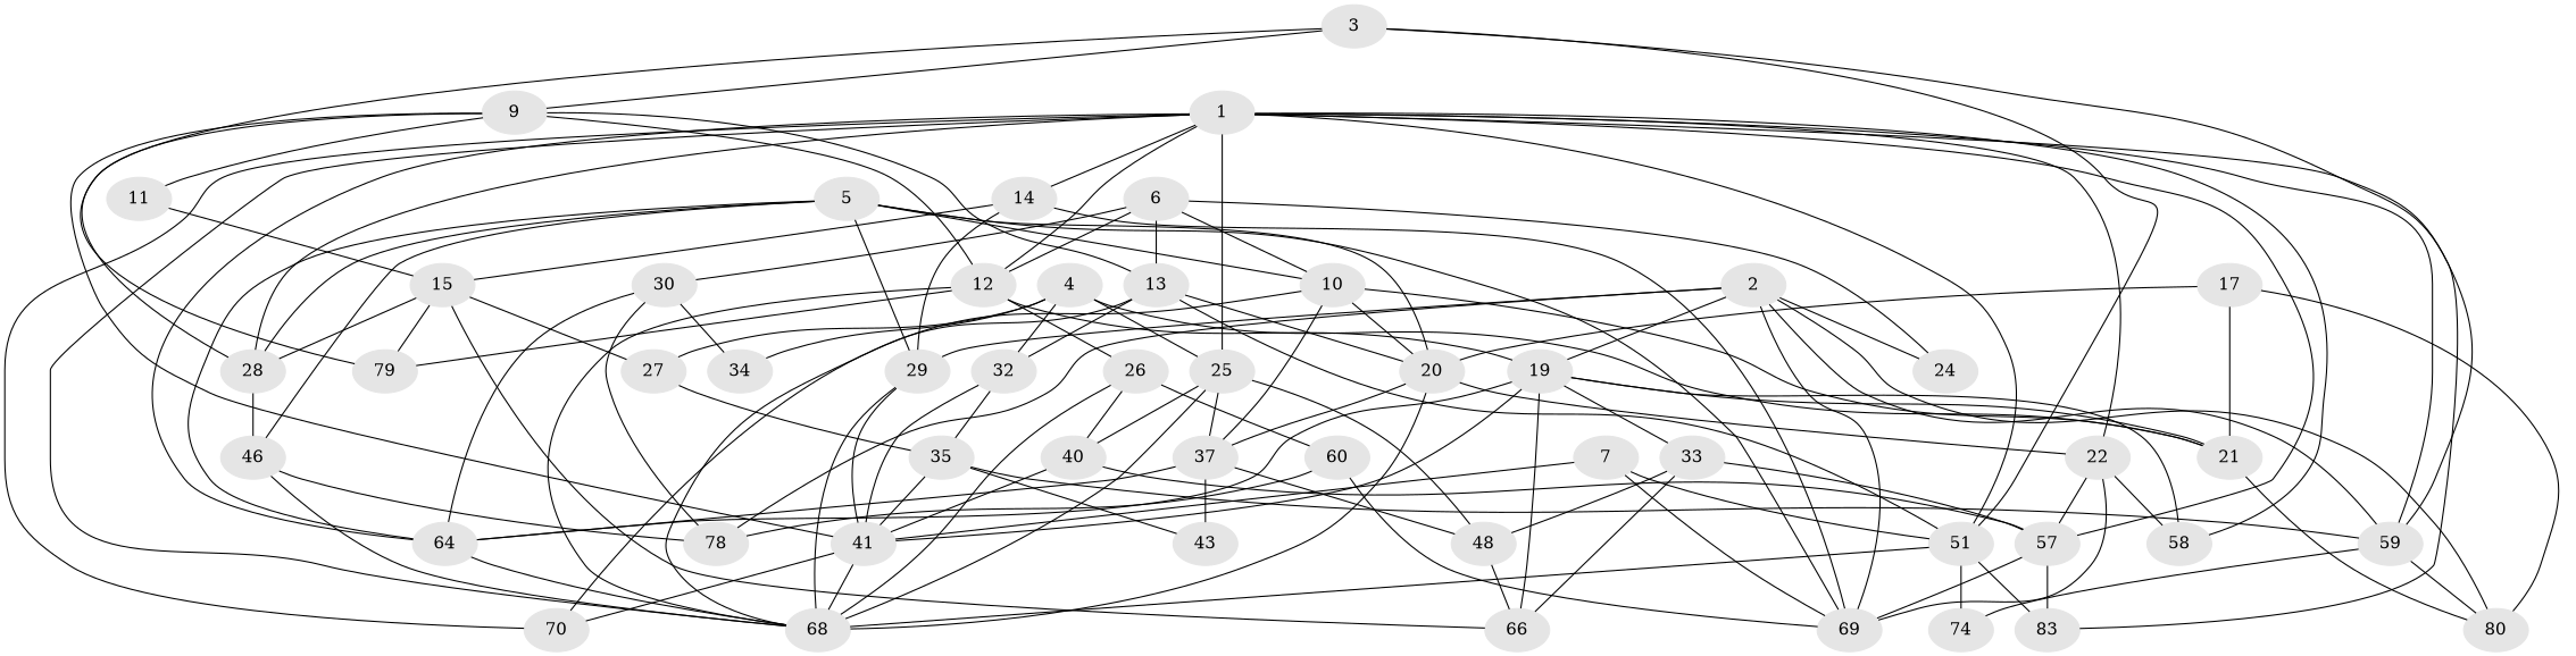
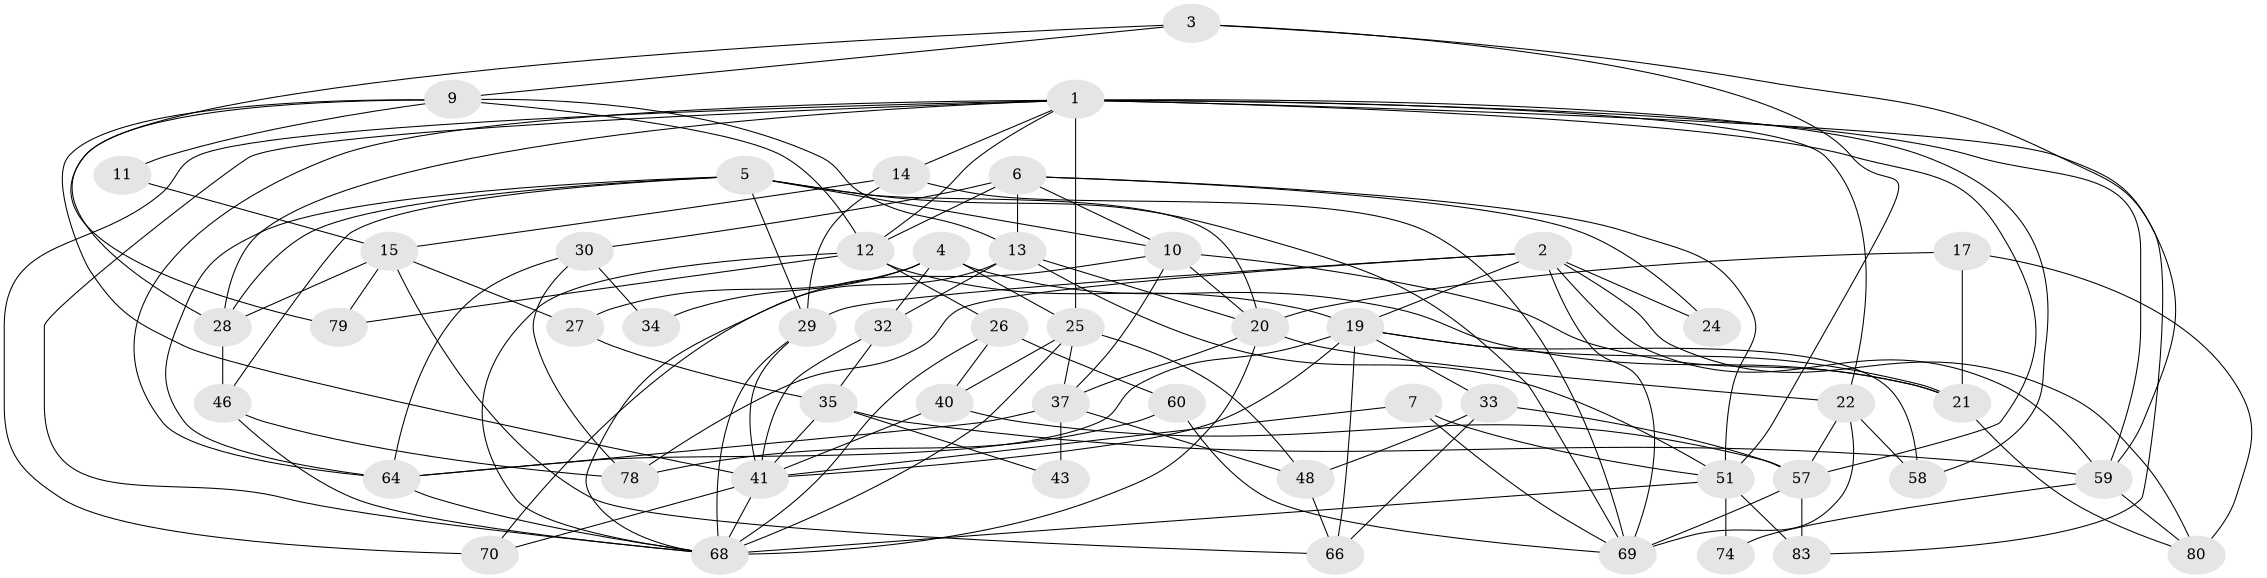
  graph {
    node [color=gray90 style=filled]
    1 [super="+36"]
    12 [super="+18"]
    14
    22 [super="+82"]
    25 [super="+77"]
    28 [super="+42"]
    51 [super="+72"]
    57 [super="+73"]
    58
    59 [super="+75"]
    64 [super="+81"]
    68 [super="+71"]
    70
    83
    19 [super="+47"]
    79
    26
    29 [super="+44"]
    69 [super="+76"]
    15 [super="+54"]
    37 [super="+61"]
    48
    40 [super="+45"]
    46 [super="+52"]
    74
    80
    2 [super="+8"]
    24
    78
    21 [super="+55"]
    41 [super="+49"]
    66 [super="+67"]
    n33 [label=33]
    9 [super="+16"]
    13 [super="+33"]
    11
    3
    4 [super="+50"]
    27 [super="+63"]
    32 [super="+39"]
    34
    35 [super="+38"]
    5 [super="+84"]
    10 [super="+31"]
    20 [super="+53"]
    6 [super="+65"]
    30 [super="+62"]
    7
    43
    60
    17
    1 -- 12
    1 -- 14
    1 -- 22
    1 -- 25
    1 -- 28
-   1 -- 51
+   6 -- 51
    1 -- 57
    1 -- 58
    1 -- 59
    1 -- 64
    1 -- 68
    1 -- 70
    1 -- 83
    12 -- 68
    12 -- 19
    12 -- 79
    12 -- 26
    14 -- 29
    14 -- 69
    14 -- 15
    22 -- 57
    22 -- 58
    22 -- 69
    25 -- 68
    25 -- 37
    25 -- 48
    25 -- 40
    28 -- 46
    51 -- 68
    51 -- 83
    51 -- 74
    57 -- 83
    57 -- 69
    59 -- 74
    59 -- 80
    64 -- 68
    19 -- 58
    19 -- 64
    19 -- 21
    19 -- 41
    19 -- 66
    19 -- n33
    26 -- 68
    26 -- 40
    26 -- 60
    29 -- 68
    29 -- 41
    15 -- 28
    15 -- 79
    15 -- 66
    15 -- 27
    37 -- 64
    37 -- 48
    37 -- 43
    48 -- 66
    40 -- 57
    40 -- 41
    46 -- 68
    46 -- 78
    2 -- 59
    2 -- 19
    2 -- 29 [weight=2]
    2 -- 69
    2 -- 80
    2 -- 24
    2 -- 78
    21 -- 80
    41 -- 68 [weight=2]
    41 -- 70
    n33 -- 57
    n33 -- 48
    n33 -- 66
    9 -- 12
    9 -- 28
    9 -- 41
    9 -- 13
    9 -- 11
    13 -- 51
    13 -- 68
    13 -- 32
    13 -- 20
    11 -- 15
    3 -- 51
    3 -- 59
    3 -- 79
    3 -- 9
    4 -- 25
    4 -- 21
    4 -- 27 [weight=2]
    4 -- 32
    4 -- 34
    27 -- 35
    32 -- 41
    32 -- 35
    35 -- 59
    35 -- 41
    35 -- 43
    5 -- 28
    5 -- 64
    5 -- 29
    5 -- 69
    5 -- 46
    5 -- 10
    5 -- 20
    10 -- 70
    10 -- 37
    10 -- 21
    10 -- 20
    20 -- 22
    20 -- 68
    20 -- 37
    6 -- 12
    6 -- 24
    6 -- 13
    6 -- 10
    6 -- 30 [weight=2]
    30 -- 64 [weight=2]
    30 -- 78
    30 -- 34
    7 -- 51
    7 -- 69
    7 -- 41
    60 -- 69
    60 -- 78
    17 -- 80
    17 -- 21
    17 -- 20
  }
